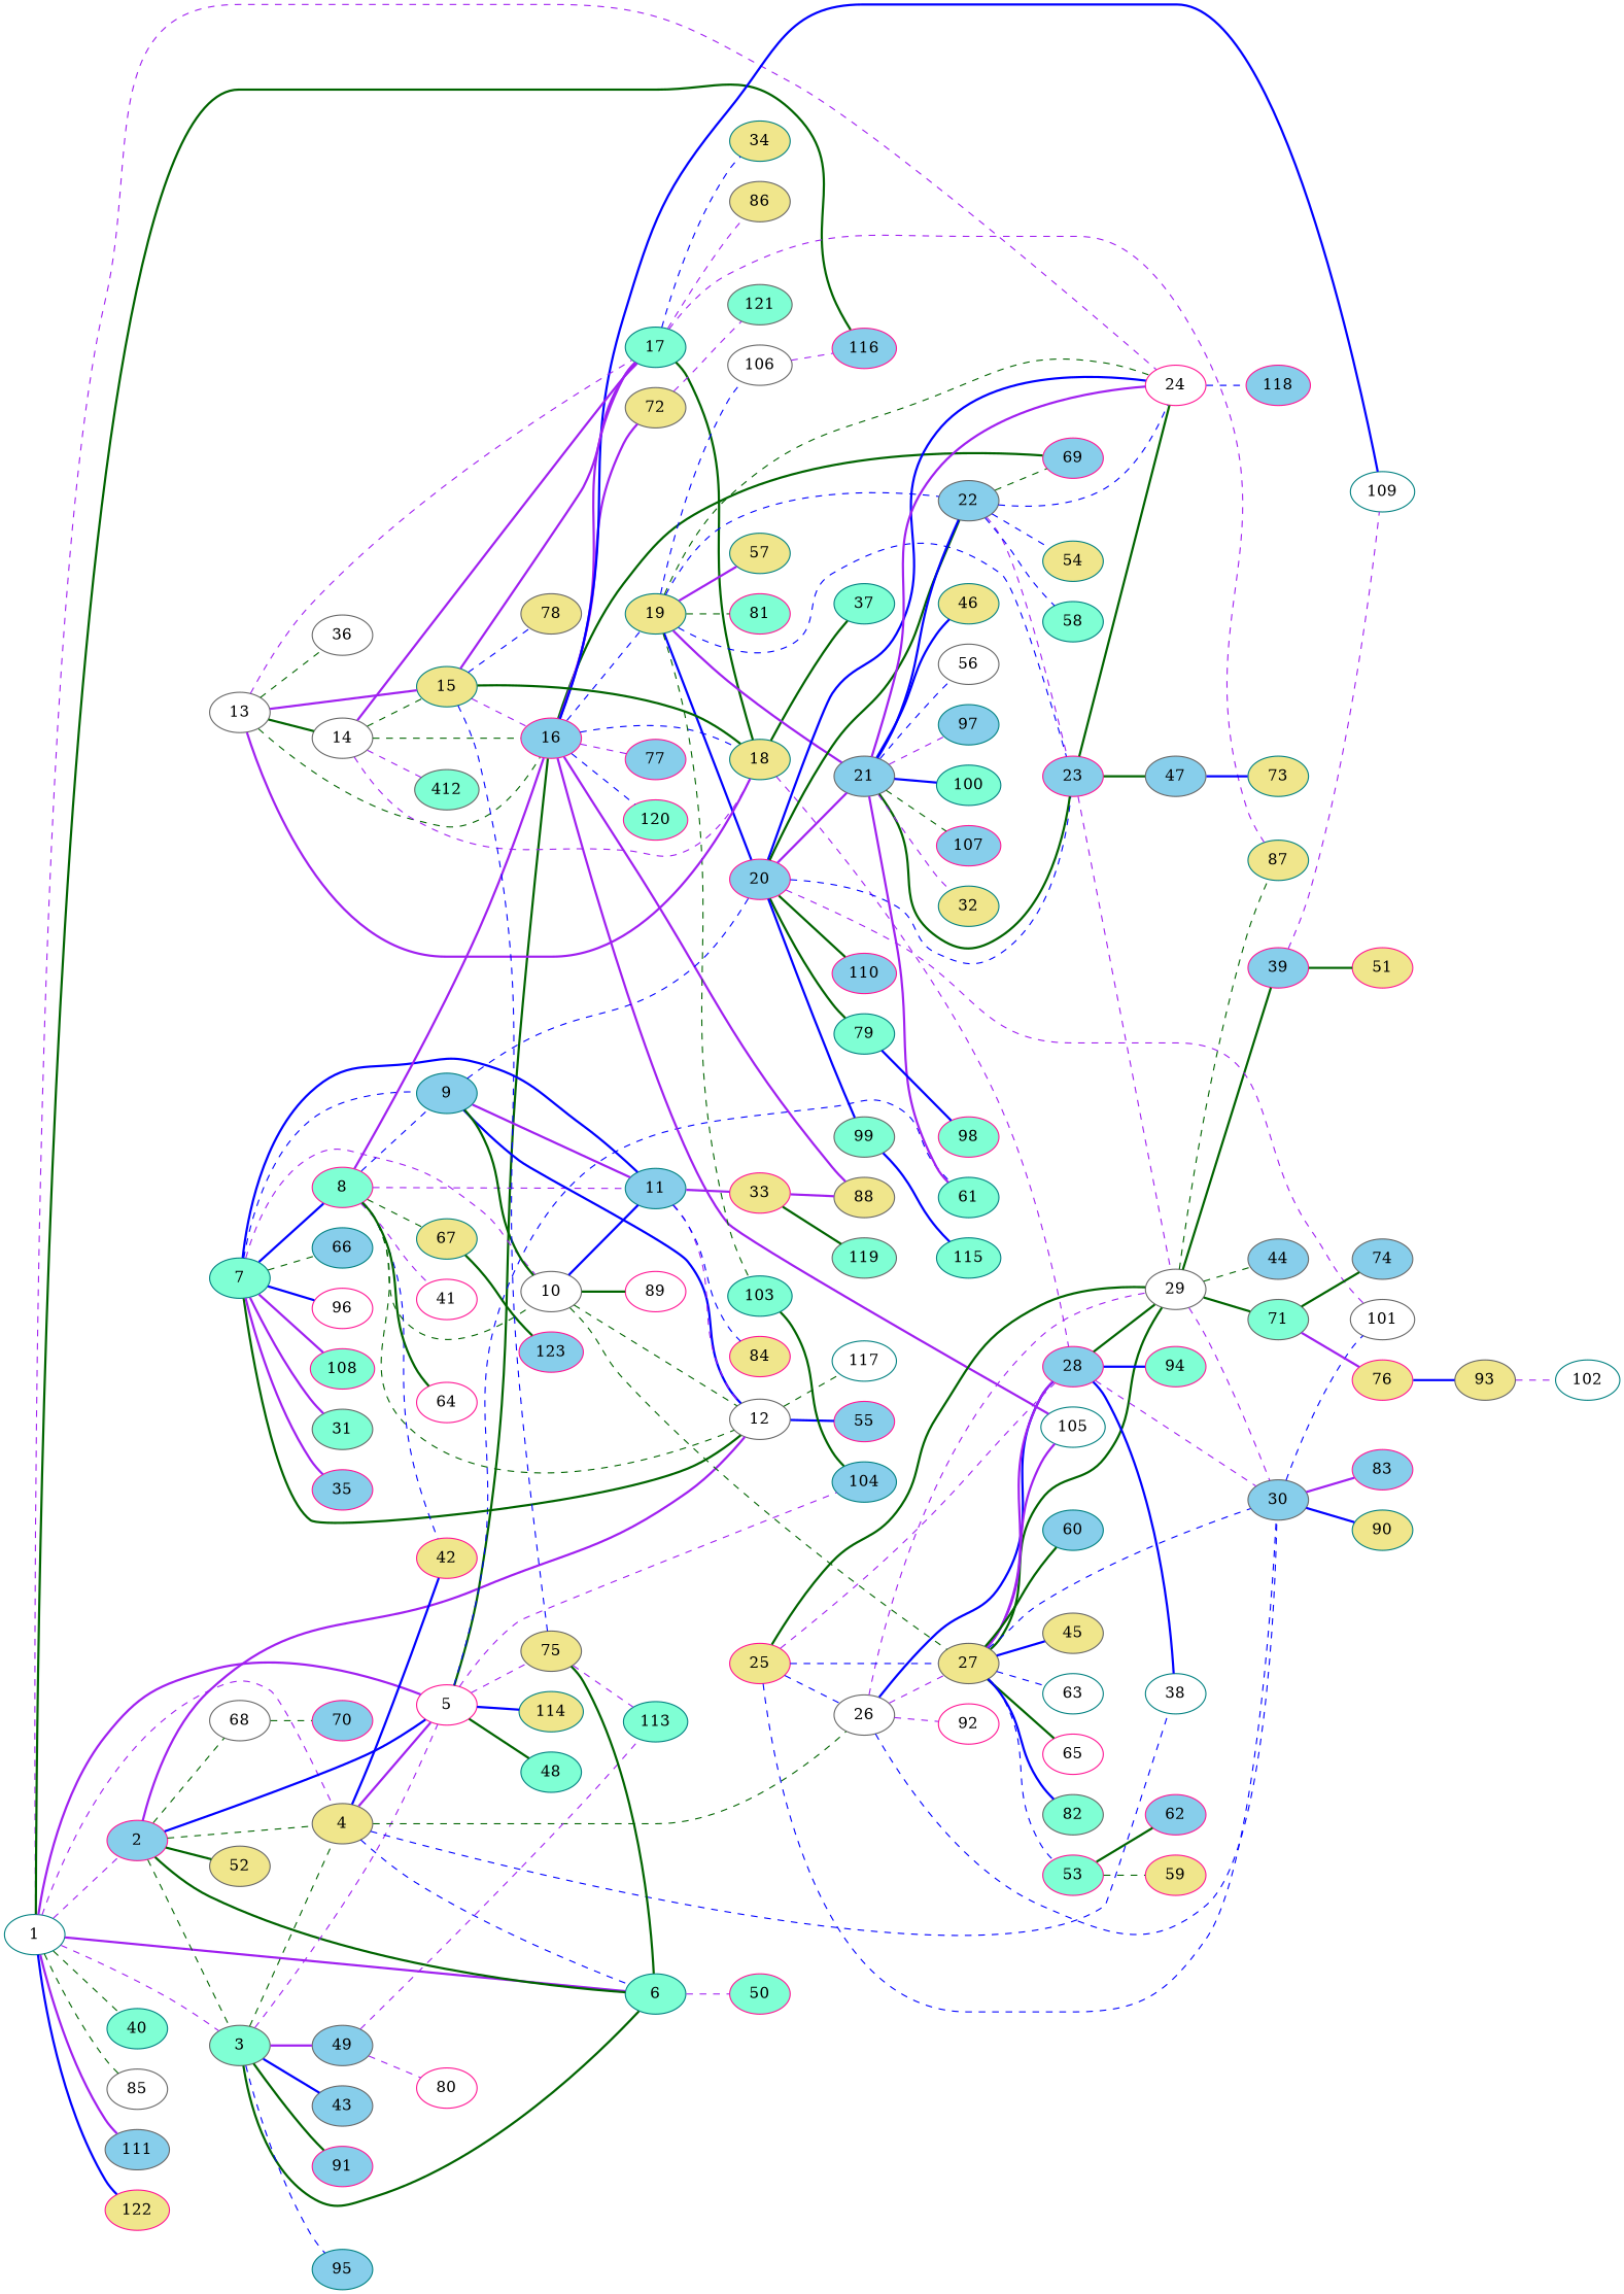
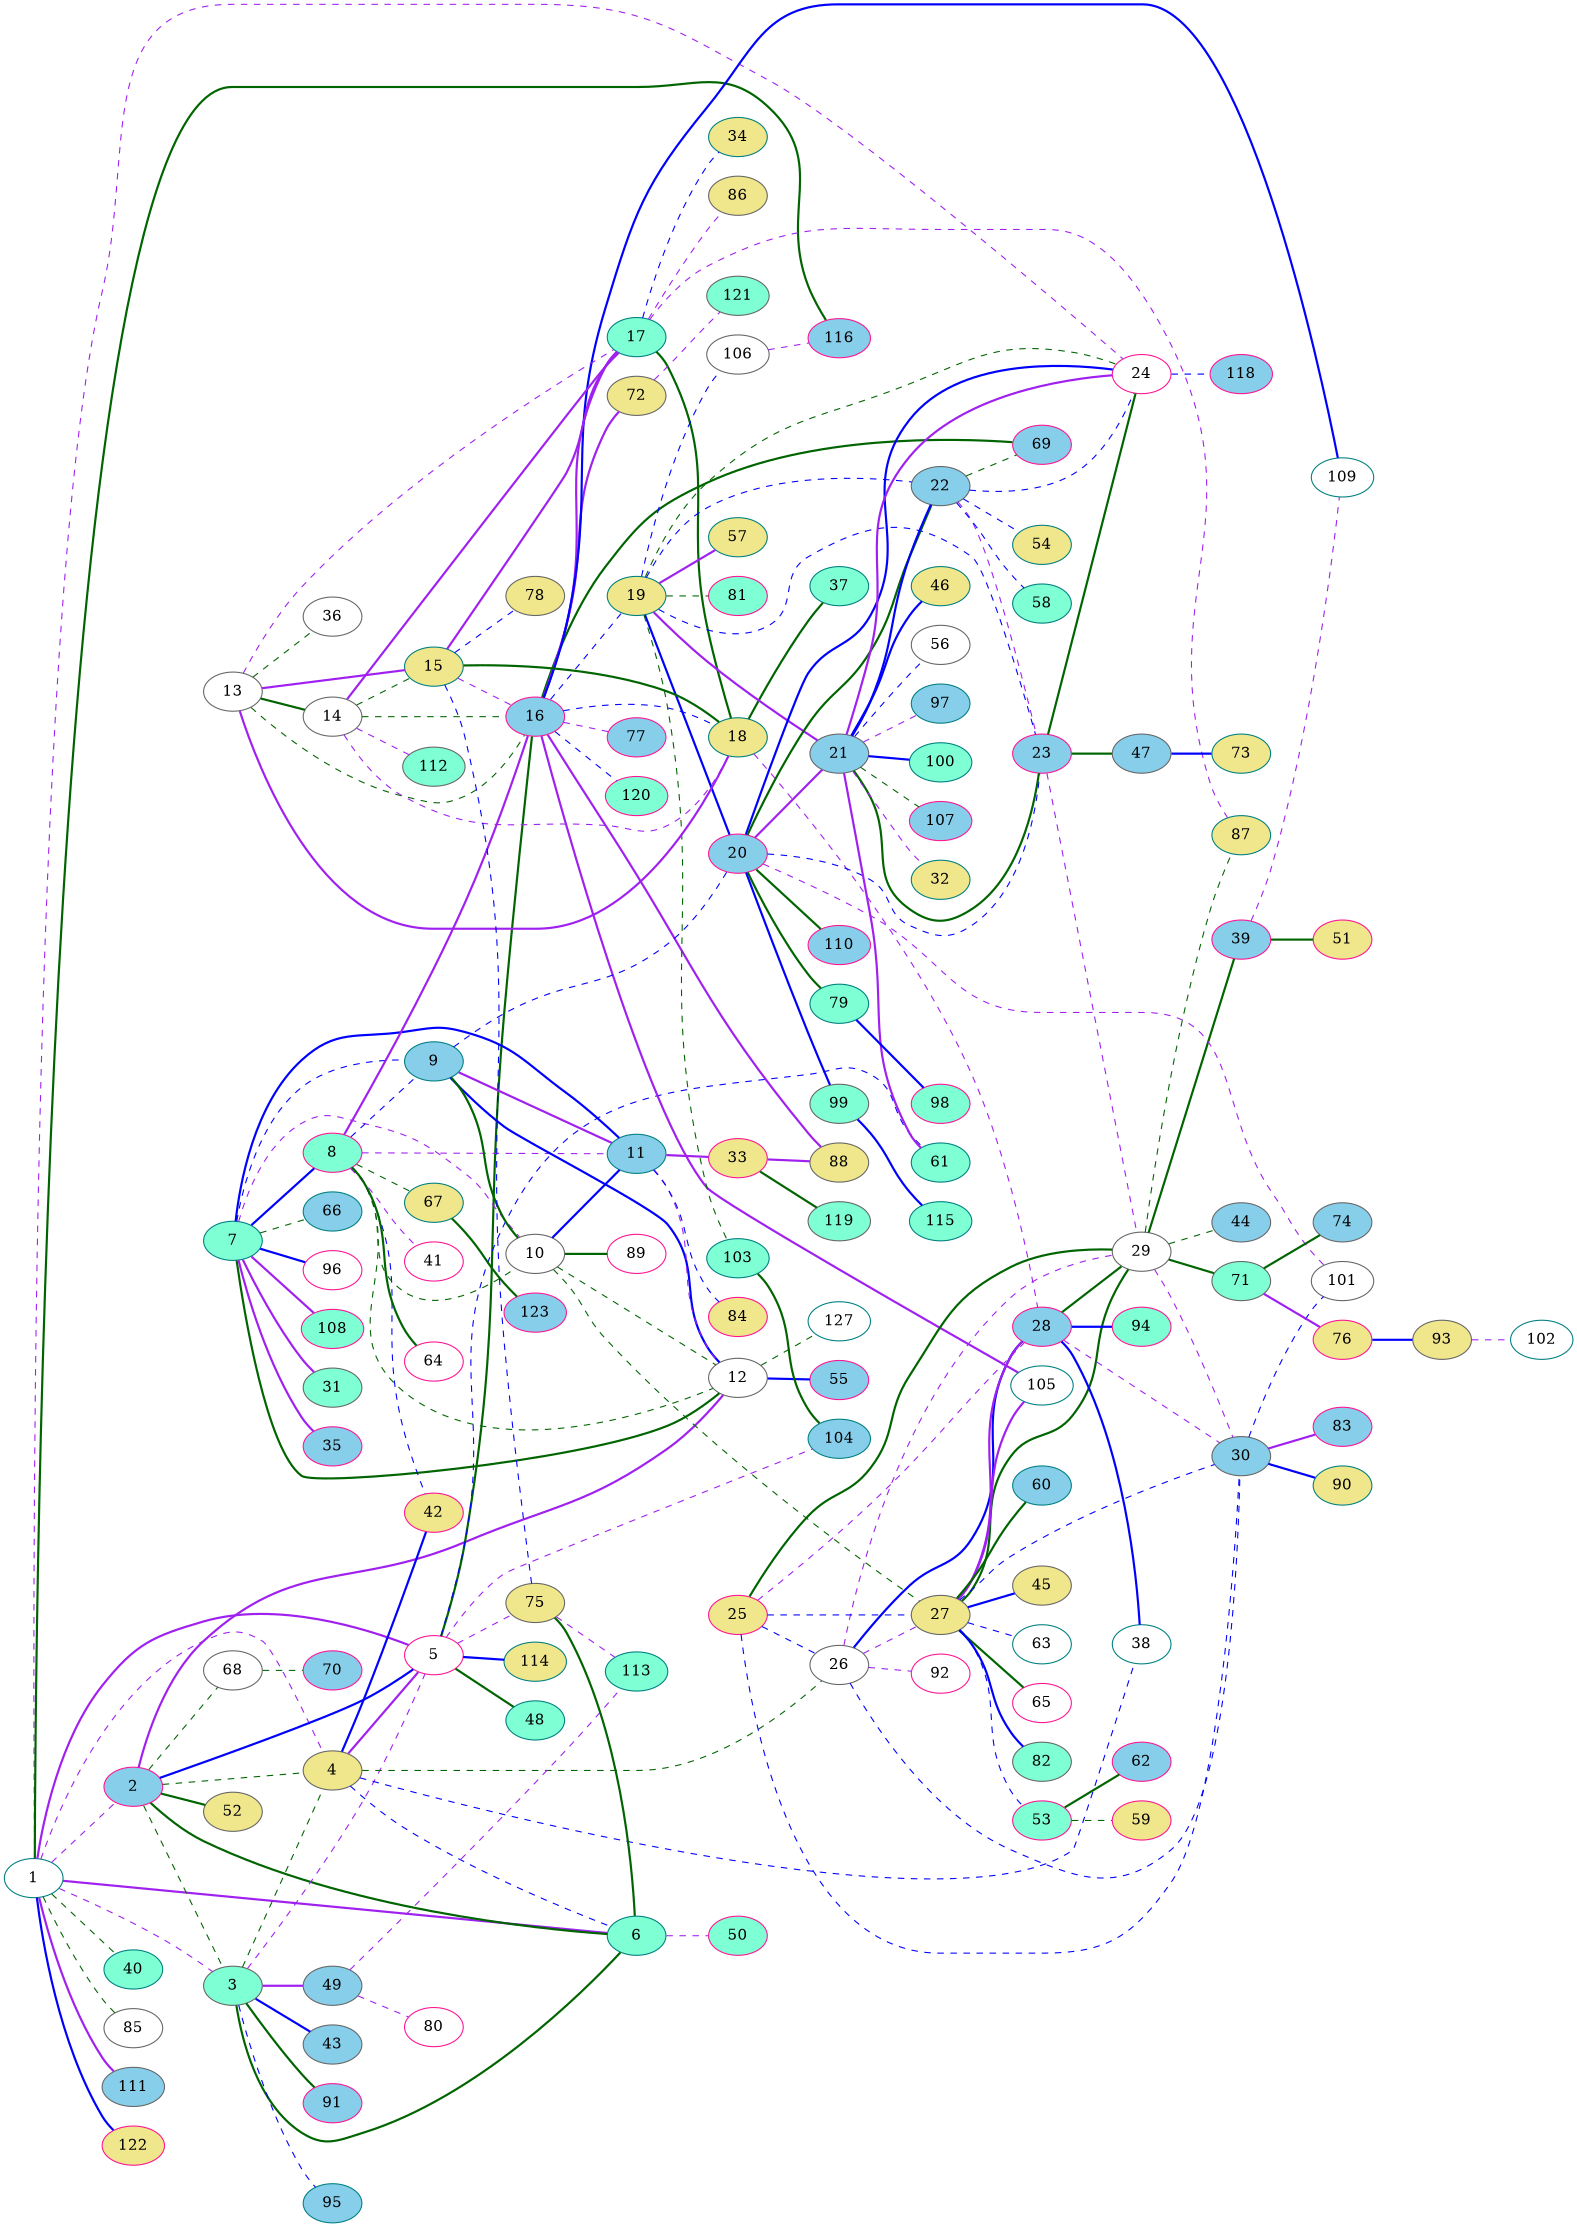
  graph {
    rankdir=LR
    node [color=deeppink fillcolor=skyblue style=filled]
    edge [color=purple style=dashed]
    1 [color=teal fillcolor=white]
    2
    3 [color=gray40 fillcolor=aquamarine]
    4 [color=gray40 fillcolor=khaki]
    5 [fillcolor=white]
    6 [color=teal fillcolor=aquamarine]
    24 [fillcolor=white]
    40 [color=teal fillcolor=aquamarine]
    85 [color=gray40 fillcolor=white]
    111 [color=gray40]
    116
    122 [fillcolor=khaki]
    12 [color=gray40 fillcolor=white]
    52 [color=gray40 fillcolor=khaki]
    68 [color=gray40 fillcolor=white]
    43 [color=gray40]
    49 [color=gray40]
    91
    95 [color=teal]
    26 [color=gray40 fillcolor=white]
    38 [color=teal fillcolor=white]
    42 [fillcolor=khaki]
    16
    48 [color=teal fillcolor=aquamarine]
    61 [color=teal fillcolor=aquamarine]
    75 [color=gray40 fillcolor=khaki]
    104 [color=teal]
    114 [color=teal fillcolor=khaki]
    50 [fillcolor=aquamarine]
    118
    55
-   117 [color=teal fillcolor=white]
+   117 [color=teal fillcolor=white label=127]
    70
    80 [fillcolor=white]
    113 [color=teal fillcolor=aquamarine]
    27 [color=gray40 fillcolor=khaki]
    28
    29 [color=gray40 fillcolor=white]
    30 [color=gray40]
    92 [fillcolor=white]
    17 [color=teal fillcolor=aquamarine]
    18 [color=teal fillcolor=khaki]
    19 [color=teal fillcolor=khaki]
    69
    72 [color=gray40 fillcolor=khaki]
    77
    88 [color=gray40 fillcolor=khaki]
    105 [color=teal fillcolor=white]
    109 [color=teal fillcolor=white]
    120 [fillcolor=aquamarine]
    7 [color=teal fillcolor=aquamarine]
    8 [fillcolor=aquamarine]
    9 [color=teal]
    10 [color=gray40 fillcolor=white]
    11 [color=teal]
    31 [color=gray40 fillcolor=aquamarine]
    35
    66 [color=teal]
    96 [fillcolor=white]
    108 [fillcolor=aquamarine]
    41 [fillcolor=white]
    64 [fillcolor=white]
    67 [color=teal fillcolor=khaki]
    20
    89 [fillcolor=white]
    33 [fillcolor=khaki]
    84 [fillcolor=khaki]
    123
    21 [color=gray40]
    22 [color=gray40]
    23
    79 [color=teal fillcolor=aquamarine]
    99 [color=gray40 fillcolor=aquamarine]
    101 [color=gray40 fillcolor=white]
    110
    45 [color=gray40 fillcolor=khaki]
    53 [fillcolor=aquamarine]
    60 [color=teal]
    63 [color=teal fillcolor=white]
    65 [fillcolor=white]
    82 [color=gray40 fillcolor=aquamarine]
    119 [color=gray40 fillcolor=aquamarine]
    13 [color=gray40 fillcolor=white]
    14 [color=gray40 fillcolor=white]
    15 [color=teal fillcolor=khaki]
    36 [color=gray40 fillcolor=white]
-   112 [color=gray40 fillcolor=aquamarine label=412]
+   112 [color=gray40 fillcolor=aquamarine]
    78 [color=gray40 fillcolor=khaki]
    34 [color=teal fillcolor=khaki]
    86 [color=gray40 fillcolor=khaki]
    87 [color=teal fillcolor=khaki]
    37 [color=teal fillcolor=aquamarine]
    57 [color=teal fillcolor=khaki]
    81 [fillcolor=aquamarine]
    103 [color=teal fillcolor=aquamarine]
    106 [color=gray40 fillcolor=white]
    121 [color=gray40 fillcolor=aquamarine]
    94 [fillcolor=aquamarine]
    32 [color=teal fillcolor=khaki]
    46 [color=teal fillcolor=khaki]
    56 [color=gray40 fillcolor=white]
    97 [color=teal]
    100 [color=teal fillcolor=aquamarine]
    107
    54 [color=teal fillcolor=khaki]
    58 [color=teal fillcolor=aquamarine]
    47 [color=gray40]
    98 [fillcolor=aquamarine]
    115 [color=teal fillcolor=aquamarine]
    39
    44 [color=gray40]
    71 [color=gray40 fillcolor=aquamarine]
    73 [color=teal fillcolor=khaki]
    25 [fillcolor=khaki]
    83
    90 [color=teal fillcolor=khaki]
    59 [fillcolor=khaki]
    62
    51 [fillcolor=khaki]
    74 [color=gray40]
    76 [fillcolor=khaki]
    93 [color=gray40 fillcolor=khaki]
    102 [color=teal fillcolor=white]
    1 -- 2
    1 -- 3
    1 -- 4
    1 -- 5 [style=bold]
    1 -- 6 [style=bold]
    1 -- 24
    1 -- 40 [color=darkgreen]
    1 -- 85 [color=darkgreen]
    1 -- 111 [style=bold]
    1 -- 116 [color=darkgreen style=bold]
    1 -- 122 [color=blue style=bold]
    2 -- 3 [color=darkgreen]
    2 -- 4 [color=darkgreen]
    2 -- 5 [color=blue style=bold]
    2 -- 6 [color=darkgreen style=bold]
    2 -- 12 [style=bold]
    2 -- 52 [color=darkgreen style=bold]
    2 -- 68 [color=darkgreen]
    3 -- 4 [color=darkgreen]
    3 -- 5
    3 -- 6 [color=darkgreen style=bold]
    3 -- 43 [color=blue style=bold]
    3 -- 49 [style=bold]
    3 -- 91 [color=darkgreen style=bold]
    3 -- 95 [color=blue]
    4 -- 5 [style=bold]
    4 -- 6 [color=blue]
    4 -- 26 [color=darkgreen]
    4 -- 38 [color=blue]
    4 -- 42 [color=blue style=bold]
    5 -- 16 [color=darkgreen style=bold]
    5 -- 48 [color=darkgreen style=bold]
    5 -- 61 [color=blue]
    5 -- 75
    5 -- 104
    5 -- 114 [color=blue style=bold]
    6 -- 50
    24 -- 118 [color=blue]
    12 -- 55 [color=blue style=bold]
    12 -- 117 [color=darkgreen]
    68 -- 70 [color=darkgreen]
    49 -- 80
    49 -- 113
    26 -- 27
    26 -- 28 [color=blue style=bold]
    26 -- 29
    26 -- 30 [color=blue]
    26 -- 92
    16 -- 17 [style=bold]
    16 -- 18 [color=blue]
    16 -- 19 [color=blue]
    16 -- 69 [color=darkgreen style=bold]
    16 -- 72 [style=bold]
    16 -- 77
    16 -- 88 [style=bold]
    16 -- 105 [style=bold]
    16 -- 109 [color=blue style=bold]
    16 -- 120 [color=blue]
    75 -- 6 [color=darkgreen style=bold]
    75 -- 113
    27 -- 28 [style=bold]
    27 -- 29 [color=darkgreen style=bold]
    27 -- 30 [color=blue]
    27 -- 105 [style=bold]
    27 -- 45 [color=blue style=bold]
    27 -- 53 [color=blue]
    27 -- 60 [color=darkgreen style=bold]
    27 -- 63 [color=blue]
    27 -- 65 [color=darkgreen style=bold]
    27 -- 82 [color=blue style=bold]
    28 -- 38 [color=blue style=bold]
    28 -- 29 [color=darkgreen style=bold]
    28 -- 30
    28 -- 94 [color=blue style=bold]
    29 -- 30
    29 -- 87 [color=darkgreen]
    29 -- 39 [color=darkgreen style=bold]
    29 -- 44 [color=darkgreen]
    29 -- 71 [color=darkgreen style=bold]
    30 -- 101 [color=blue]
    30 -- 83 [style=bold]
    30 -- 90 [color=blue style=bold]
    17 -- 18 [color=darkgreen style=bold]
    17 -- 34 [color=blue]
    17 -- 86
    17 -- 87
    18 -- 28
    18 -- 37 [color=darkgreen style=bold]
    19 -- 24 [color=darkgreen]
    19 -- 20 [color=blue style=bold]
    19 -- 21 [style=bold]
    19 -- 22 [color=blue]
    19 -- 23 [color=blue]
    19 -- 57 [style=bold]
    19 -- 81 [color=darkgreen]
    19 -- 103 [color=darkgreen]
    19 -- 106 [color=blue]
    72 -- 121
    7 -- 12 [color=darkgreen style=bold]
    7 -- 8 [color=blue style=bold]
    7 -- 9 [color=blue]
    7 -- 10
    7 -- 11 [color=blue style=bold]
    7 -- 31 [style=bold]
    7 -- 35 [style=bold]
    7 -- 66 [color=darkgreen]
    7 -- 96 [color=blue style=bold]
    7 -- 108 [style=bold]
    8 -- 12 [color=darkgreen]
    8 -- 42 [color=blue]
    8 -- 16 [style=bold]
    8 -- 9 [color=blue]
    8 -- 10 [color=darkgreen]
    8 -- 11
    8 -- 41
    8 -- 64 [color=darkgreen style=bold]
    8 -- 67 [color=darkgreen]
    9 -- 12 [color=blue style=bold]
    9 -- 10 [color=darkgreen style=bold]
    9 -- 11 [style=bold]
    9 -- 20 [color=blue]
    10 -- 12 [color=darkgreen]
    10 -- 27 [color=darkgreen]
    10 -- 11 [color=blue style=bold]
    10 -- 89 [color=darkgreen style=bold]
    11 -- 12
    11 -- 33 [style=bold]
    11 -- 84 [color=blue]
    67 -- 123 [color=darkgreen style=bold]
    20 -- 24 [color=blue style=bold]
    20 -- 21 [style=bold]
    20 -- 22 [color=darkgreen style=bold]
    20 -- 23 [color=blue]
    20 -- 79 [color=darkgreen style=bold]
    20 -- 99 [color=blue style=bold]
    20 -- 101
    20 -- 110 [color=darkgreen style=bold]
    33 -- 88 [style=bold]
    33 -- 119 [color=darkgreen style=bold]
    21 -- 24 [style=bold]
    21 -- 61 [style=bold]
    21 -- 22 [color=blue style=bold]
    21 -- 23 [color=darkgreen style=bold]
    21 -- 32
    21 -- 46 [color=blue style=bold]
    21 -- 56 [color=blue]
    21 -- 97
    21 -- 100 [color=blue style=bold]
    21 -- 107 [color=darkgreen]
    22 -- 24 [color=blue]
    22 -- 69 [color=darkgreen]
    22 -- 23
    22 -- 54 [color=blue]
    22 -- 58 [color=blue]
    23 -- 24 [color=darkgreen style=bold]
    23 -- 29
    23 -- 47 [color=darkgreen style=bold]
    79 -- 98 [color=blue style=bold]
    99 -- 115 [color=blue style=bold]
    53 -- 59 [color=darkgreen]
    53 -- 62 [color=darkgreen style=bold]
    13 -- 16 [color=darkgreen]
    13 -- 17
    13 -- 18 [style=bold]
    13 -- 14 [color=darkgreen style=bold]
    13 -- 15 [style=bold]
    13 -- 36 [color=darkgreen]
    14 -- 16 [color=darkgreen]
    14 -- 17 [style=bold]
    14 -- 18
    14 -- 15 [color=darkgreen]
    14 -- 112
    15 -- 16
    15 -- 75 [color=blue]
    15 -- 17 [style=bold]
    15 -- 18 [color=darkgreen style=bold]
    15 -- 78 [color=blue]
    103 -- 104 [color=darkgreen style=bold]
    106 -- 116
    47 -- 73 [color=blue style=bold]
    39 -- 109
    39 -- 51 [color=darkgreen style=bold]
    71 -- 74 [color=darkgreen style=bold]
    71 -- 76 [style=bold]
    25 -- 26 [color=blue]
    25 -- 27 [color=blue]
    25 -- 28
    25 -- 29 [color=darkgreen style=bold]
    25 -- 30 [color=blue]
    76 -- 93 [color=blue style=bold]
    93 -- 102
  }
